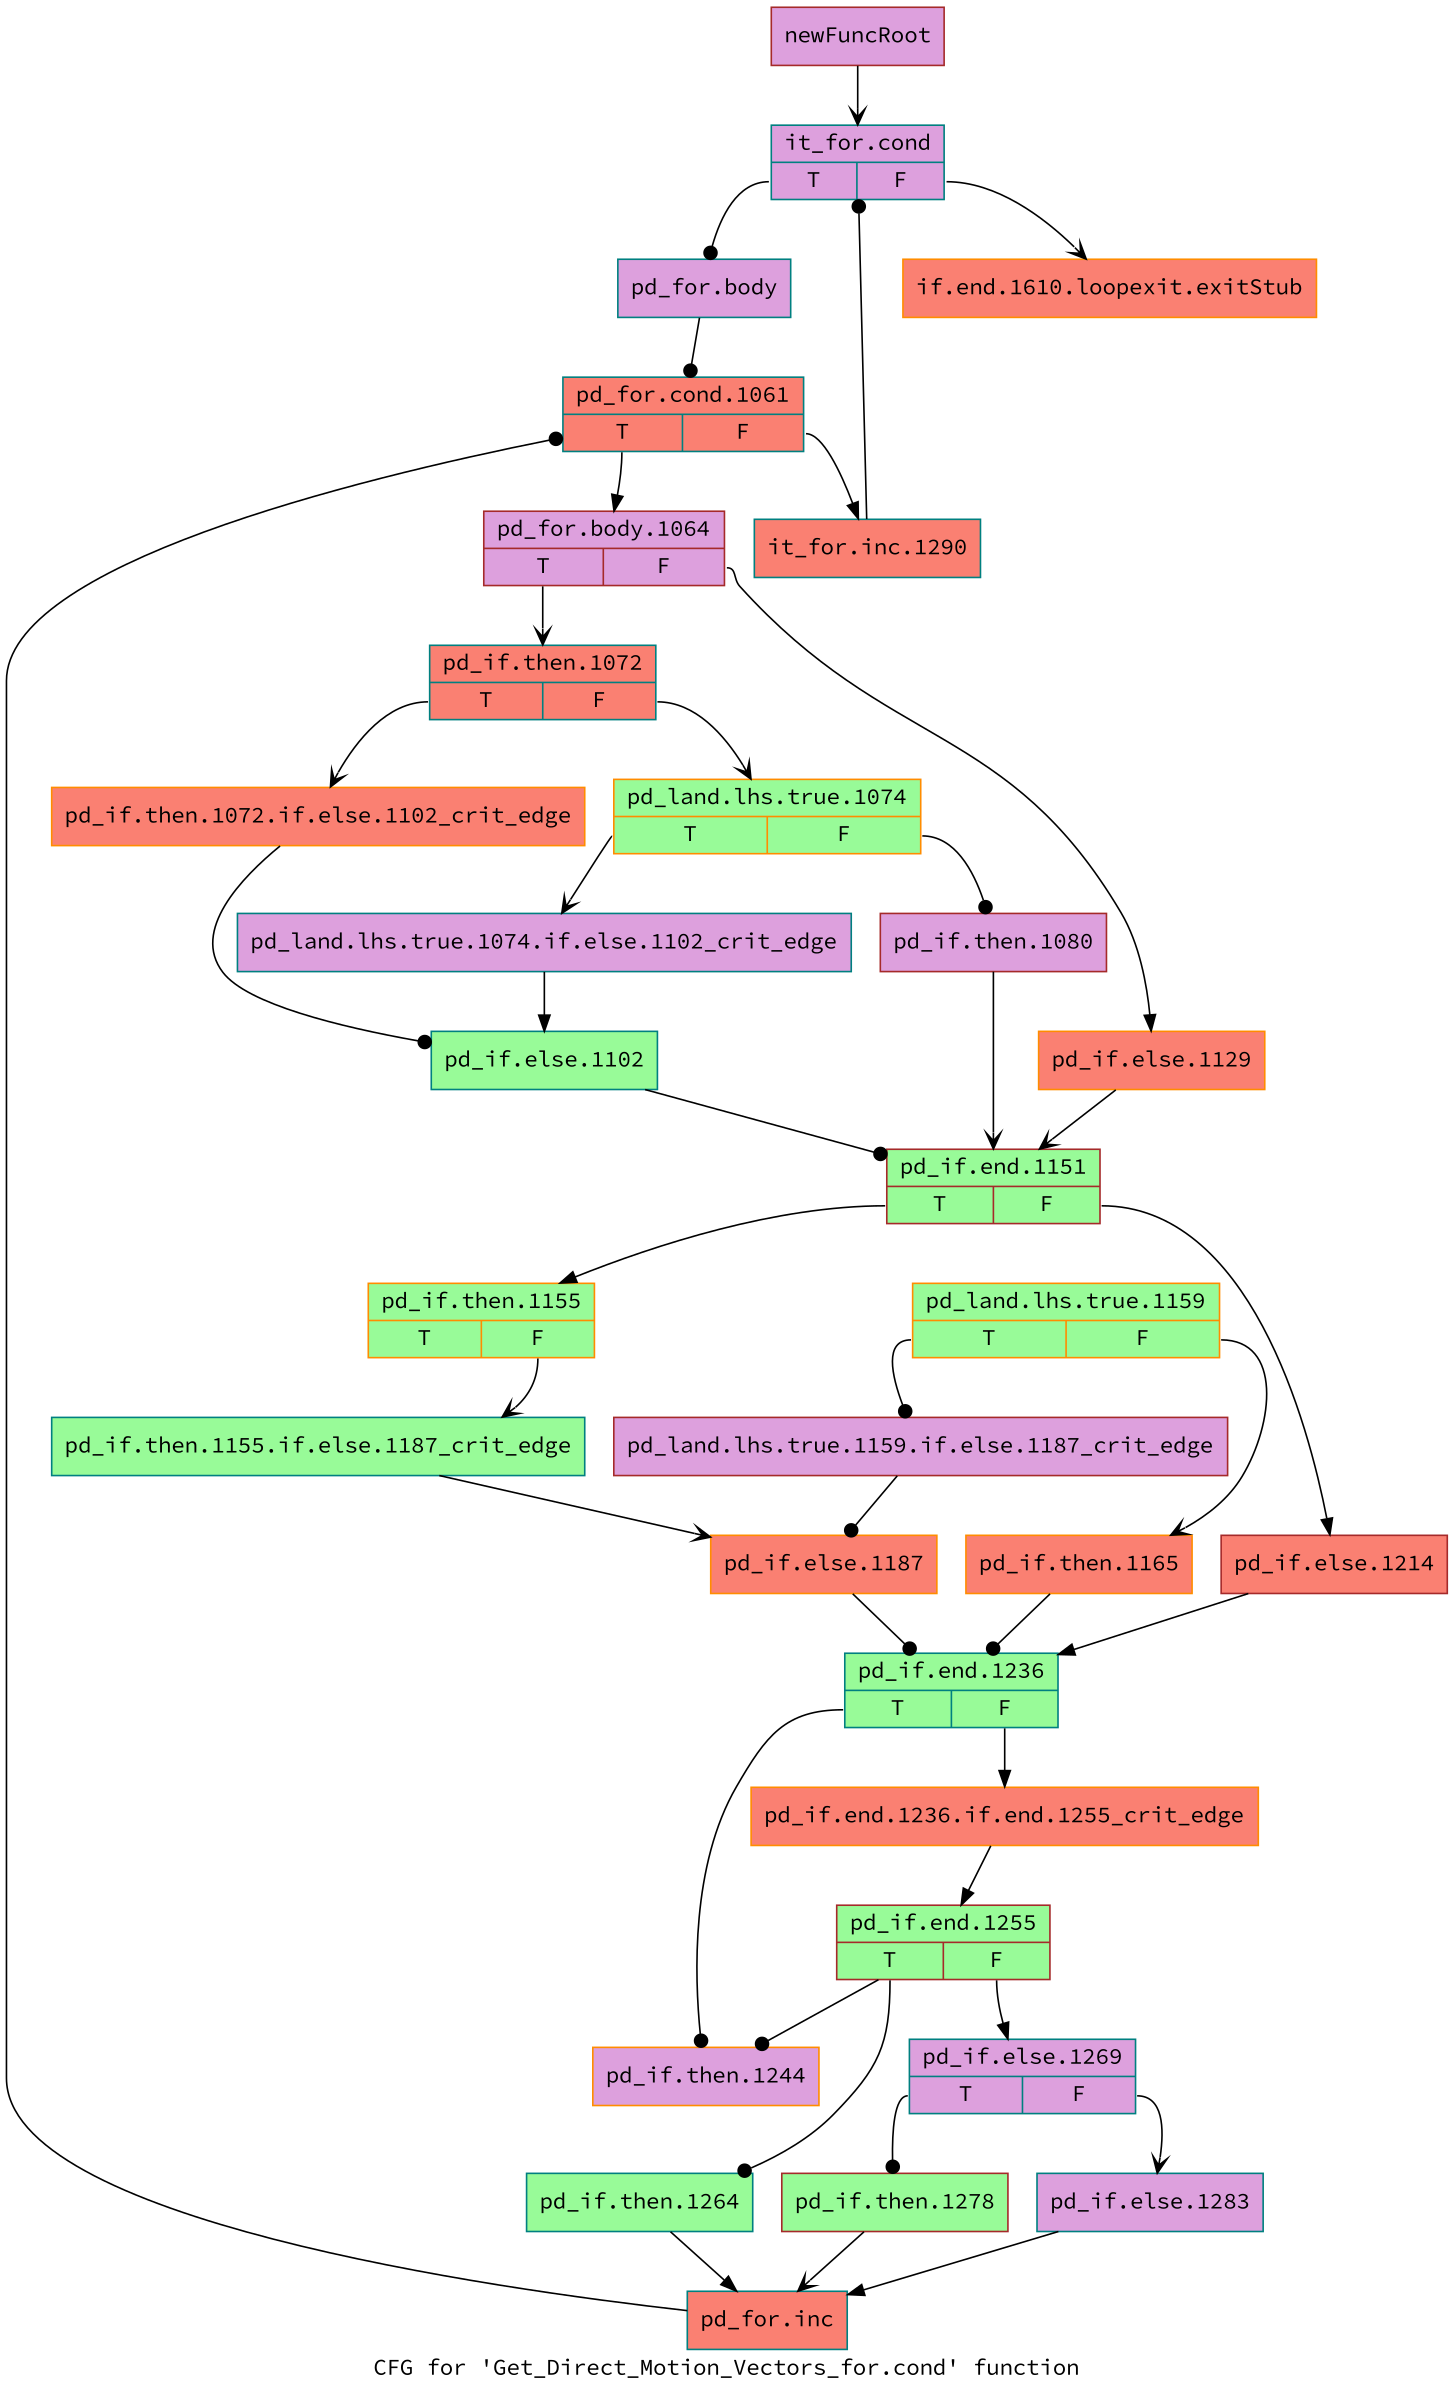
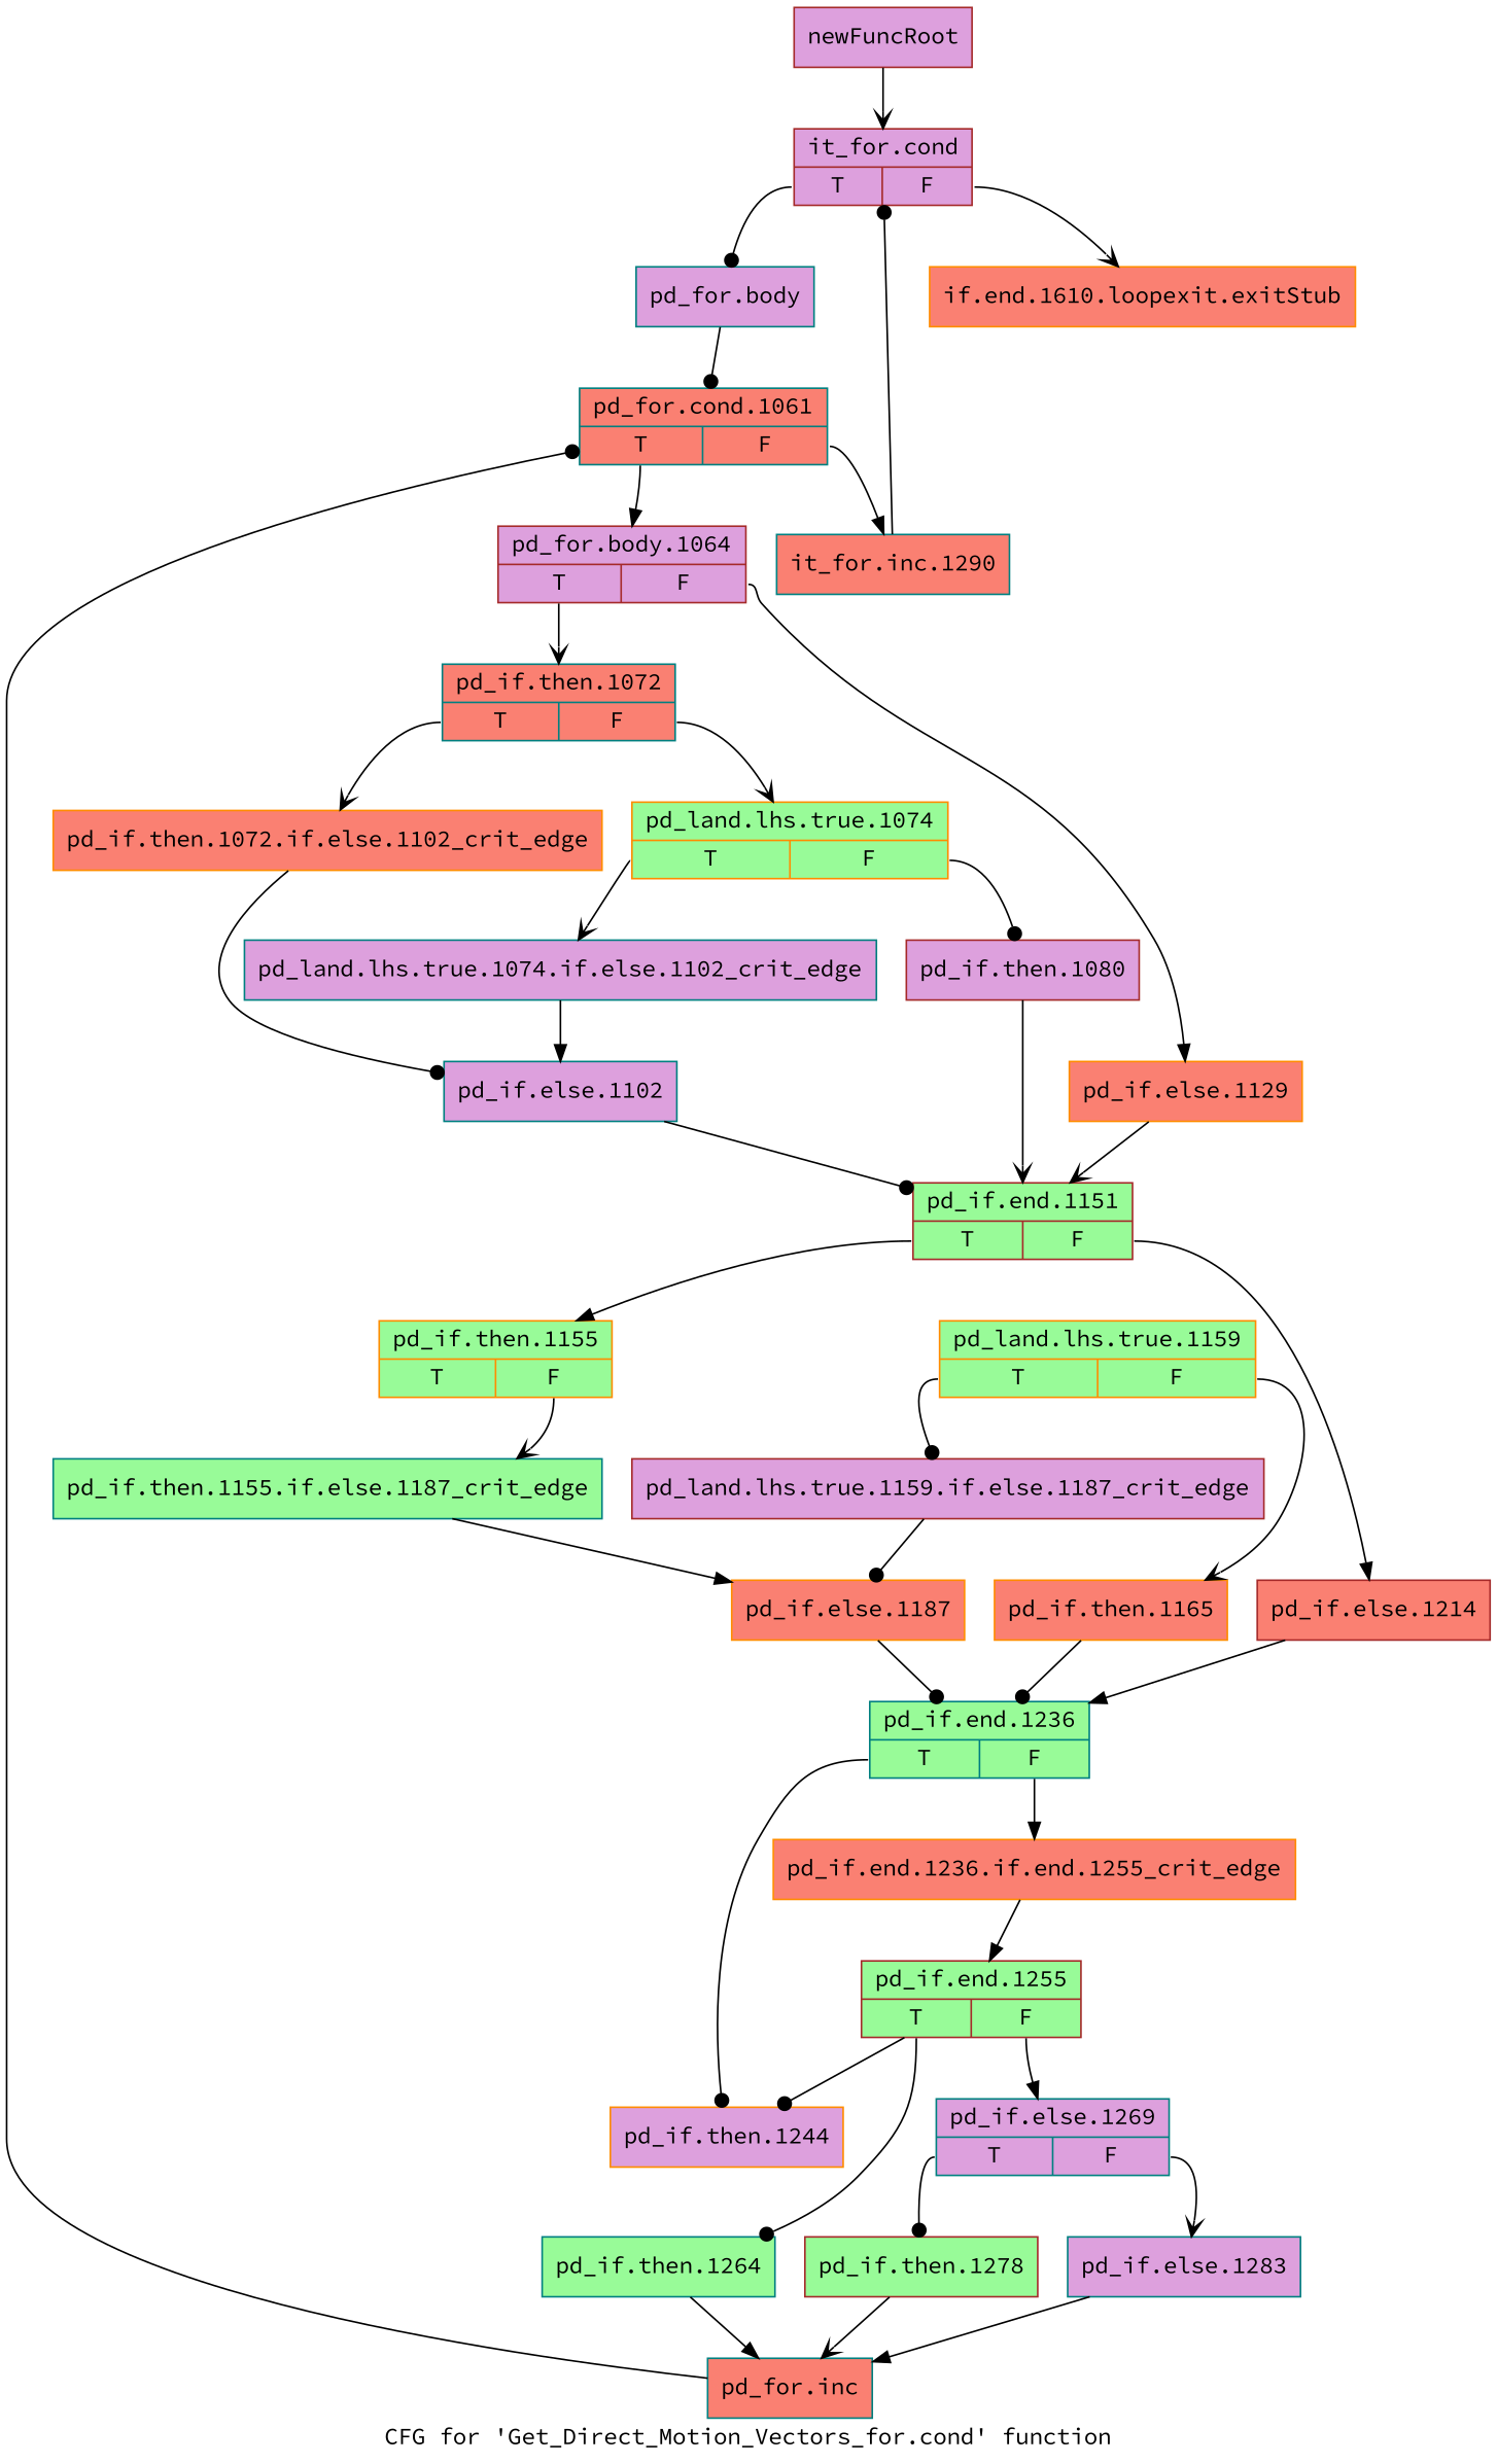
  digraph {
    fontname="Source Code Pro"
    label="CFG for 'Get_Direct_Motion_Vectors_for.cond' function"
    node [color=teal fillcolor=salmon fontname="Source Code Pro" shape=record style=filled]
    edge [arrowhead=dot fontname="Source Code Pro"]
    n1 [color=brown fillcolor=plum label="{newFuncRoot}"]
-   n2 [fillcolor=plum label="{it_for.cond|{<s0>T|<s1>F}}"]
+   n2 [color=brown fillcolor=plum label="{it_for.cond|{<s0>T|<s1>F}}"]
    n3 [color=darkorange label="{if.end.1610.loopexit.exitStub}"]
    n4 [fillcolor=plum label="{pd_for.body}"]
    n5 [label="{pd_for.cond.1061|{<s0>T|<s1>F}}"]
    n6 [color=brown fillcolor=plum label="{pd_for.body.1064|{<s0>T|<s1>F}}"]
    n7 [label="{it_for.inc.1290}"]
    n8 [label="{pd_if.then.1072|{<s0>T|<s1>F}}"]
    n9 [color=darkorange label="{pd_if.else.1129}"]
    n10 [color=darkorange label="{pd_if.then.1072.if.else.1102_crit_edge}"]
    n11 [color=darkorange fillcolor=palegreen label="{pd_land.lhs.true.1074|{<s0>T|<s1>F}}"]
    n12 [color=brown fillcolor=palegreen label="{pd_if.end.1151|{<s0>T|<s1>F}}"]
-   n13 [fillcolor=palegreen label="{pd_if.else.1102}"]
+   n13 [fillcolor=plum label="{pd_if.else.1102}"]
    n14 [fillcolor=plum label="{pd_land.lhs.true.1074.if.else.1102_crit_edge}"]
    n15 [color=brown fillcolor=plum label="{pd_if.then.1080}"]
    n16 [color=darkorange fillcolor=palegreen label="{pd_if.then.1155|{<s0>T|<s1>F}}"]
    n17 [color=brown label="{pd_if.else.1214}"]
    n18 [fillcolor=palegreen label="{pd_if.then.1155.if.else.1187_crit_edge}"]
    n19 [fillcolor=palegreen label="{pd_if.end.1236|{<s0>T|<s1>F}}"]
    n20 [color=darkorange fillcolor=palegreen label="{pd_land.lhs.true.1159|{<s0>T|<s1>F}}"]
    n21 [color=brown fillcolor=plum label="{pd_land.lhs.true.1159.if.else.1187_crit_edge}"]
    n22 [color=darkorange label="{pd_if.then.1165}"]
    n23 [color=darkorange label="{pd_if.else.1187}"]
    n24 [color=darkorange fillcolor=plum label="{pd_if.then.1244}"]
    n25 [color=darkorange label="{pd_if.end.1236.if.end.1255_crit_edge}"]
    n26 [color=brown fillcolor=palegreen label="{pd_if.end.1255|{<s0>T|<s1>F}}"]
    n27 [fillcolor=palegreen label="{pd_if.then.1264}"]
    n28 [fillcolor=plum label="{pd_if.else.1269|{<s0>T|<s1>F}}"]
    n29 [label="{pd_for.inc}"]
    n30 [color=brown fillcolor=palegreen label="{pd_if.then.1278}"]
    n31 [fillcolor=plum label="{pd_if.else.1283}"]
    n1 -> n2 [arrowhead=vee]
    n2 -> n3 [arrowhead=vee tailport=s1]
    n2 -> n4 [tailport=s0]
    n4 -> n5
    n5 -> n6 [arrowhead=normal tailport=s0]
    n5 -> n7 [arrowhead=normal tailport=s1]
    n6 -> n8 [arrowhead=vee tailport=s0]
    n6 -> n9 [arrowhead=normal tailport=s1]
    n7 -> n2
    n8 -> n10 [arrowhead=vee tailport=s0]
    n8 -> n11 [arrowhead=vee tailport=s1]
    n9 -> n12 [arrowhead=vee]
    n10 -> n13
    n11 -> n14 [arrowhead=vee tailport=s0]
    n11 -> n15 [tailport=s1]
    n12 -> n16 [arrowhead=normal tailport=s0]
    n12 -> n17 [arrowhead=normal tailport=s1]
    n13 -> n12
    n14 -> n13 [arrowhead=normal]
    n15 -> n12 [arrowhead=vee]
    n16 -> n18 [arrowhead=vee tailport=s1]
    n17 -> n19 [arrowhead=normal]
-   n18 -> n23 [arrowhead=vee]
+   n18 -> n23 [arrowhead=normal]
    n19 -> n24 [tailport=s0]
    n19 -> n25 [arrowhead=normal tailport=s1]
    n20 -> n21 [tailport=s0]
    n20 -> n22 [arrowhead=vee tailport=s1]
    n21 -> n23
    n22 -> n19
    n23 -> n19
    n25 -> n26 [arrowhead=normal]
    n26 -> n24
    n26 -> n27 [tailport=s0]
    n26 -> n28 [arrowhead=normal tailport=s1]
    n27 -> n29 [arrowhead=normal]
    n28 -> n30 [tailport=s0]
    n28 -> n31 [arrowhead=vee tailport=s1]
    n29 -> n5
    n30 -> n29 [arrowhead=vee]
    n31 -> n29 [arrowhead=normal]
  }
